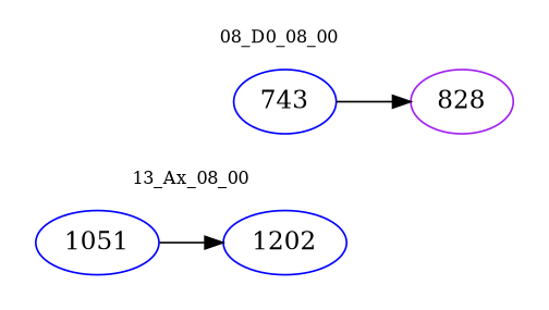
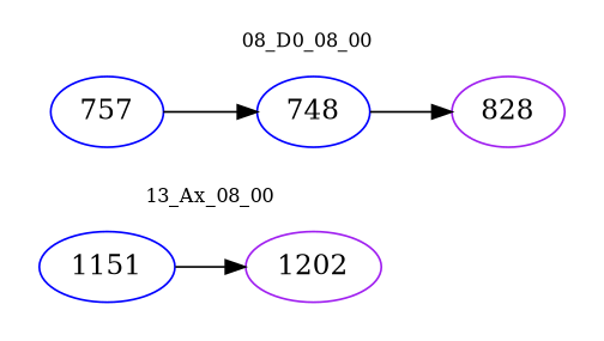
  digraph {
    rankdir=LR
    node [color=blue]
    edge [color=black]
-   n1 [label=1051]
-   n2 [label=1202]
-   n4 [label=743]
+   n1 [label=1151]
+   n2 [color=purple label=1202]
+   n3 [label=757]
+   n4 [label=748]
    n5 [color=purple label=828]
    subgraph cluster_1 {
      color=white
      fontsize=10
      label="13_Ax_08_00"
      n1
      n2
    }
    subgraph cluster_2 {
      color=white
      fontsize=10
      label="08_D0_08_00"
+     n3
      n4
      n5
    }
    n1 -> n2
+   n3 -> n4
    n4 -> n5
  }
